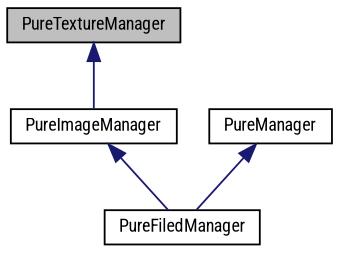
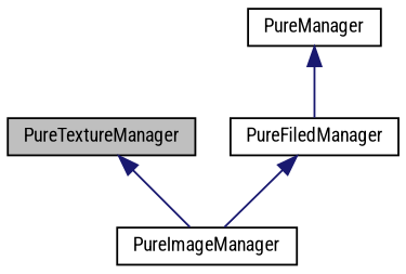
  digraph {
    fontname="Roboto Condensed"
    node [color=black fillcolor=white fontname="Roboto Condensed" fontsize=10 shape=record style=filled]
    edge [color=midnightblue dir=back fontname="Roboto Condensed" fontsize=10 labelfontname=Helvetica labelfontsize=10 style=solid]
    n1 [fillcolor=grey75 fontcolor=black height=0.2 label=PureTextureManager width=0.4]
    n2 [height=0.2 label=PureImageManager width=0.4]
    n3 [height=0.2 label=PureFiledManager width=0.4]
    n4 [height=0.2 label=PureManager width=0.4]
    n1 -> n2
-   n2 -> n3
+   n3 -> n2
    n4 -> n3
  }
